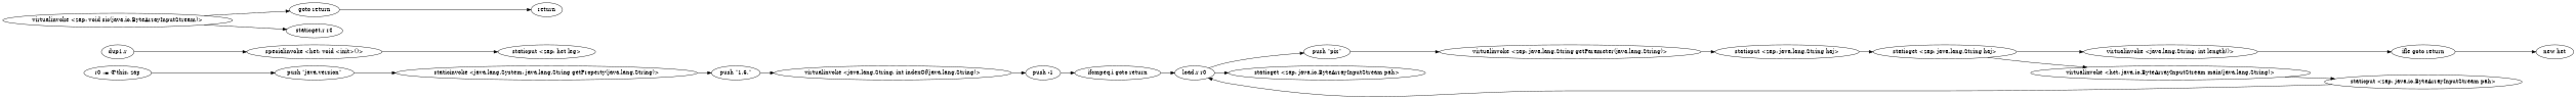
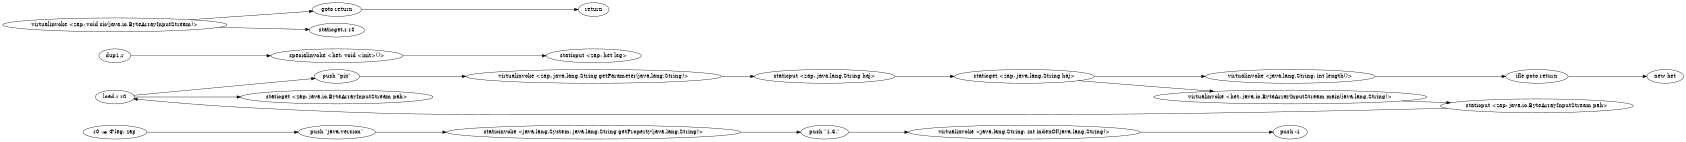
  digraph {
    rankdir=LR
-   "r0 := @this: zap"
+   "r0 := @this: zap" [label="r0 := @leg: zap"]
    "push \"java.version\""
    "staticinvoke <java.lang.System: java.lang.String getProperty(java.lang.String)>"
    "push \"1.6.\""
    "virtualinvoke <java.lang.String: int indexOf(java.lang.String)>"
    "push -1"
-   "ifcmpeq.i goto return"
    "load.r r0"
    "push \"pix\""
    "staticget <zap: java.io.ByteArrayInputStream pah>"
    "virtualinvoke <zap: java.lang.String getParameter(java.lang.String)>"
    "staticput <zap: java.lang.String haj>"
    "staticget <zap: java.lang.String haj>"
    "virtualinvoke <java.lang.String: int length()>"
    "virtualinvoke <het: java.io.ByteArrayInputStream main(java.lang.String)>"
    "ifle goto return"
    "staticput <zap: java.io.ByteArrayInputStream pah>"
    "new het"
    "dup1.r"
    "specialinvoke <het: void <init>()>"
    "staticput <zap: het leg>"
    "virtualinvoke <zap: void sic(java.io.ByteArrayInputStream)>"
    "goto return"
    n24 [label="staticget.r r0"]
    return
    "r0 := @this: zap" -> "push \"java.version\""
    "push \"java.version\"" -> "staticinvoke <java.lang.System: java.lang.String getProperty(java.lang.String)>"
    "staticinvoke <java.lang.System: java.lang.String getProperty(java.lang.String)>" -> "push \"1.6.\""
    "push \"1.6.\"" -> "virtualinvoke <java.lang.String: int indexOf(java.lang.String)>"
    "virtualinvoke <java.lang.String: int indexOf(java.lang.String)>" -> "push -1"
-   "push -1" -> "ifcmpeq.i goto return"
-   "ifcmpeq.i goto return" -> "load.r r0"
    "load.r r0" -> "push \"pix\""
    "load.r r0" -> "staticget <zap: java.io.ByteArrayInputStream pah>"
    "push \"pix\"" -> "virtualinvoke <zap: java.lang.String getParameter(java.lang.String)>"
    "virtualinvoke <zap: java.lang.String getParameter(java.lang.String)>" -> "staticput <zap: java.lang.String haj>"
    "staticput <zap: java.lang.String haj>" -> "staticget <zap: java.lang.String haj>"
    "staticget <zap: java.lang.String haj>" -> "virtualinvoke <java.lang.String: int length()>"
    "staticget <zap: java.lang.String haj>" -> "virtualinvoke <het: java.io.ByteArrayInputStream main(java.lang.String)>"
    "virtualinvoke <java.lang.String: int length()>" -> "ifle goto return"
    "virtualinvoke <het: java.io.ByteArrayInputStream main(java.lang.String)>" -> "staticput <zap: java.io.ByteArrayInputStream pah>"
    "ifle goto return" -> "new het"
    "staticput <zap: java.io.ByteArrayInputStream pah>" -> "load.r r0"
    "dup1.r" -> "specialinvoke <het: void <init>()>"
    "specialinvoke <het: void <init>()>" -> "staticput <zap: het leg>"
    "virtualinvoke <zap: void sic(java.io.ByteArrayInputStream)>" -> "goto return"
    "virtualinvoke <zap: void sic(java.io.ByteArrayInputStream)>" -> n24
    "goto return" -> return
  }
